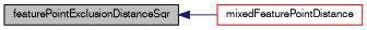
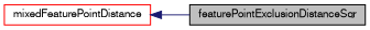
  digraph {
    rankdir=LR
    node [fontname=FreeSans fontsize=10 shape=record]
    n1 [color=black fillcolor=grey75 fontcolor=black height=0.2 label=featurePointExclusionDistanceSqr style=filled width=0.4]
    n2 [color=red height=0.2 label=mixedFeaturePointDistance width=0.4]
-   n1 -> n2 [color=midnightblue dir=back fontname=FreeSans fontsize=10 labelfontname=FreeSans labelfontsize=10 style=solid]
+   n2 -> n1 [color=midnightblue dir=back fontname=FreeSans fontsize=10 labelfontname=FreeSans labelfontsize=10 style=solid]
  }
